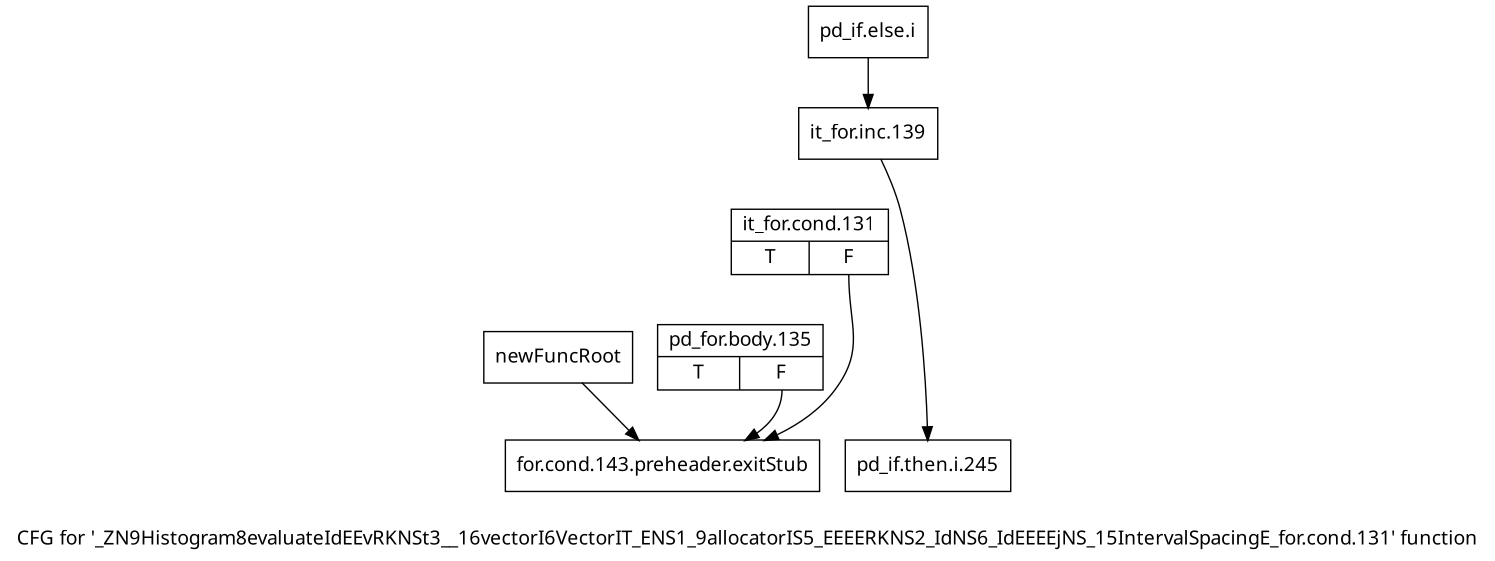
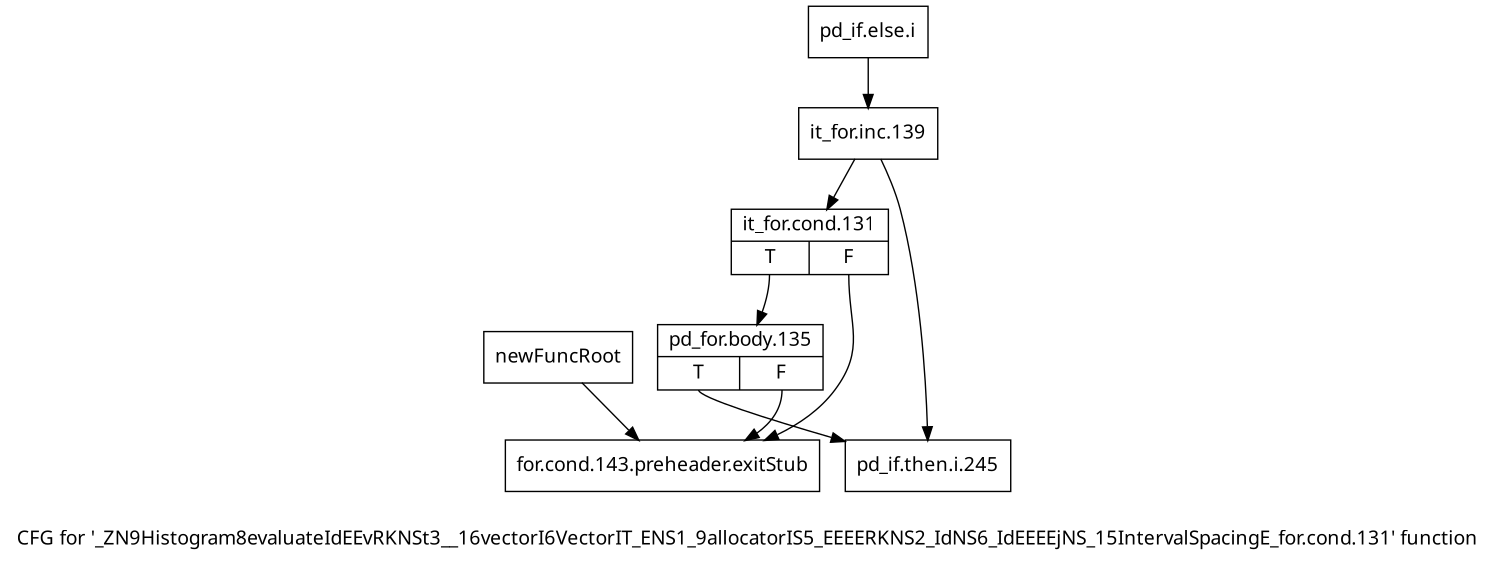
  digraph {
    fontname="Noto Sans"
    label="CFG for '_ZN9Histogram8evaluateIdEEvRKNSt3__16vectorI6VectorIT_ENS1_9allocatorIS5_EEEERKNS2_IdNS6_IdEEEEjNS_15IntervalSpacingE_for.cond.131' function"
    node [fontname="Noto Sans" shape=record]
    edge [fontname="Noto Sans"]
    n1 [label="{newFuncRoot}"]
    n2 [label="{for.cond.143.preheader.exitStub}"]
    n3 [label="{it_for.cond.131|{<s0>T|<s1>F}}"]
    n4 [label="{pd_for.body.135|{<s0>T|<s1>F}}"]
    n5 [label="{pd_if.then.i.245}"]
    n6 [label="{pd_if.else.i}"]
    n7 [label="{it_for.inc.139}"]
    n1 -> n2
    n3 -> n2 [tailport=s1]
+   n3 -> n4 [tailport=s0]
    n4 -> n2 [tailport=s1]
+   n4 -> n5 [tailport=s0]
    n6 -> n7
+   n7 -> n3
    n7 -> n5
  }
